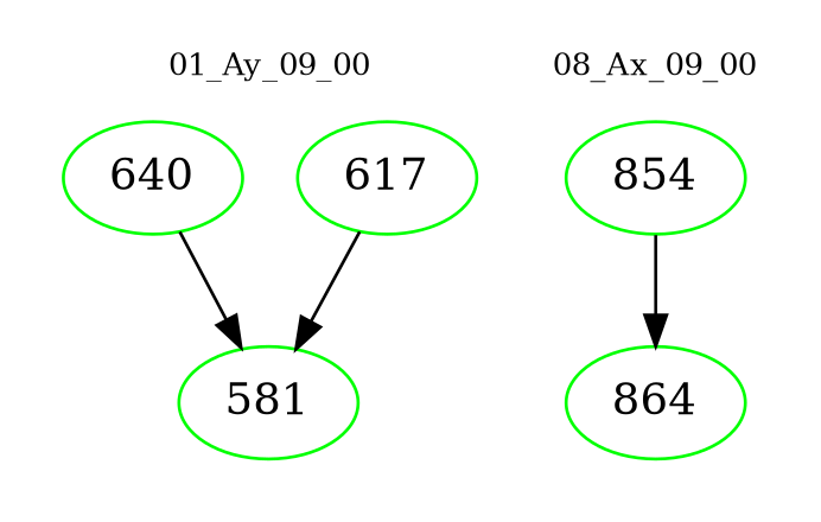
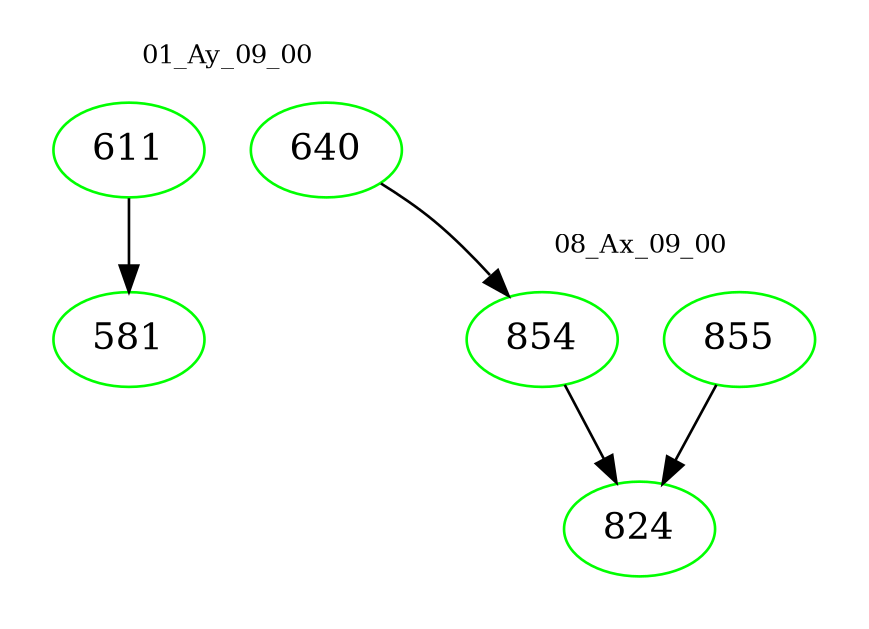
  digraph {
    node [color=green]
    edge [color=black]
-   n1 [label=617]
+   n1 [label=611]
    n2 [label=640]
    n3 [label=581]
-   n5 [label=864]
+   n4 [label=855]
+   n5 [label=824]
    n6 [label=854]
    subgraph cluster_1 {
      color=white
      fontsize=10
      label="01_Ay_09_00"
      n1
      n2
      n3
    }
    subgraph cluster_2 {
      color=white
      fontsize=10
      label="08_Ax_09_00"
+     n4
      n5
      n6
    }
    n1 -> n3
-   n2 -> n3
+   n2 -> n6
+   n4 -> n5
    n6 -> n5
  }
